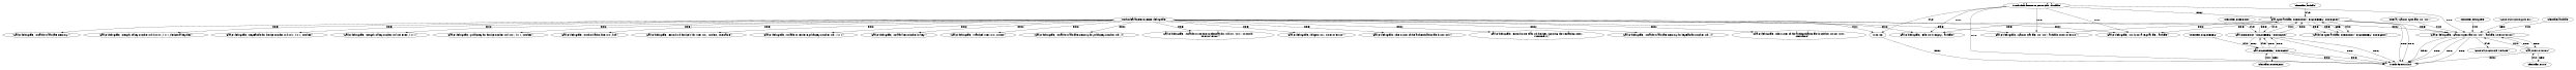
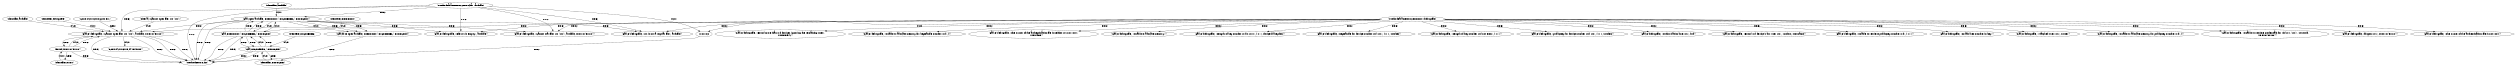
  digraph {
    n1 [label="(Call,D(debug_file, \"Cannot open file: %s (%s)\", authfile, strerror(errno)))"]
-   n2 [label="(Call,strerror(errno))"]
+   n2 [label="(Found,strerror(errno))"]
    n3 [label="(MethodReturn,int)"]
    n4 [label="(ControlStructure,if (verbose))"]
    n5 [label="(Identifier,errno)"]
-   n6 [label="(MethodParameterIn,FILE *debug_file)"]
+   n6 [label="(MethodParameterIn,RDONLY *debug_file)"]
    n7 [label="(Call,D(debug_file, \"Found more than %d devices, ignoring the remaining ones\",\n               MAX_DEVS))"]
    n8 [label="(Call,D(debug_file, \"Unable to allocate memory for keyHandle number %d\", i))"]
    n9 [label="(Call,D(debug_file, \"The owner of the authentication file is neither %s nor root\",\n         username))"]
    n10 [label="(Call,D(debug_file, \"Unable to allocate memory\"))"]
    n11 [label="(Call,D(debug_file, \"File %s is empty\", authfile))"]
    n12 [label="(Call,D(debug_file, \"Length of key number %d is %zu\", i + 1, devices[i].key_len))"]
    n13 [label="(Call,D(debug_file, \"Cannot stat file: %s (%s)\", authfile, strerror(errno)))"]
    n14 [label="(Call,D(debug_file, \"KeyHandle for device number %d: %s\", i + 1, s_token))"]
    n15 [label="(Call,D(debug_file, \"%s is not a regular file\", authfile))"]
    n16 [label="(Call,D(debug_file, \"Length of key number %d not even\", i + 1))"]
    n17 [label="(Call,D(debug_file, \"publicKey for device number %d: %s\", i + 1, s_token))"]
    n18 [label="(Call,D(debug_file, \"Authorization line: %s\", buf))"]
    n19 [label="(Call,D(debug_file, \"Found %d device(s) for user %s\", *n_devs, username))"]
    n20 [label="(Call,D(debug_file, \"Unable to retrieve publicKey number %d\", i + 1))"]
    n21 [label="(Call,D(debug_file, \"Invalid hex number in key\"))"]
    n22 [label="(Call,D(debug_file, \"Matched user: %s\", s_user))"]
    n23 [label="(Call,D(debug_file, \"Unable to allocate memory for publicKey number %d\", i))"]
    n24 [label="(Call,D(debug_file, \"Unable to retrieve credentials for uid %u, (%s)\", st.st_uid,\n       strerror(errno)))"]
    n25 [label="(Call,D(debug_file, \"fdopen: %s\", strerror(errno)))"]
    n26 [label="(Call,D(debug_file, \"The owner of the authentication file is not root\"))"]
    1000103
    n28 [label="(Call,open(authfile, O_RDONLY | O_CLOEXEC | O_NOCTTY))"]
    n29 [label="(Call,O_RDONLY | O_CLOEXEC | O_NOCTTY)"]
    n30 [label="(Call,fd = open(authfile, O_RDONLY | O_CLOEXEC | O_NOCTTY))"]
    n31 [label="(Call,O_CLOEXEC | O_NOCTTY)"]
    n32 [label="(MethodParameterIn,const char *authfile)"]
    n33 [label="(Identifier,O_NOCTTY)"]
    n34 [label="(Identifier,O_RDONLY)"]
    n35 [label="(Identifier,debug_file)"]
    n36 [label="(ControlStructure,goto err;)"]
    n37 [label="(Identifier,authfile)"]
    n38 [label="(Identifier,O_CLOEXEC)"]
    n39 [label="(Literal,\"Cannot open file: %s (%s)\")"]
    n40 [label="(Identifier,authfile)"]
    n1 -> n2 [label="CFG: "]
    n1 -> n3 [label="DDG: "]
    n1 -> n3 [label="DDG: "]
    n1 -> n3 [label="DDG: "]
    n1 -> n3 [label="DDG: "]
    n1 -> n4 [label="AST: "]
    n2 -> n1 [label="AST: "]
    n2 -> n1 [label="DDG: "]
    n2 -> n3 [label="DDG: "]
    n2 -> n5 [label="CFG: "]
    n5 -> n2 [label="AST: "]
    n6 -> n1 [label="DDG: "]
    n6 -> n7 [label="DDG: "]
    n6 -> n8 [label="DDG: "]
    n6 -> n9 [label="DDG: "]
    n6 -> n10 [label="DDG: "]
    n6 -> n11 [label="DDG: "]
    n6 -> n12 [label="DDG: "]
    n6 -> n13 [label="DDG: "]
    n6 -> n14 [label="DDG: "]
    n6 -> n15 [label="DDG: "]
    n6 -> n16 [label="DDG: "]
    n6 -> n17 [label="DDG: "]
    n6 -> n18 [label="DDG: "]
    n6 -> n19 [label="DDG: "]
    n6 -> n20 [label="DDG: "]
    n6 -> n21 [label="DDG: "]
    n6 -> n22 [label="DDG: "]
    n6 -> n23 [label="DDG: "]
    n6 -> n24 [label="DDG: "]
    n6 -> n25 [label="DDG: "]
    n6 -> n26 [label="DDG: "]
    n6 -> 1000103 [label="AST: "]
    1000103 -> n3 [label="DDG: "]
    n28 -> n1 [label="DDG: "]
    n28 -> n3 [label="DDG: "]
    n28 -> n3 [label="DDG: "]
    n28 -> n11 [label="DDG: "]
    n28 -> n13 [label="DDG: "]
    n28 -> n15 [label="DDG: "]
    n28 -> n29 [label="AST: "]
    n28 -> n30 [label="AST: "]
    n28 -> n30 [label="DDG: "]
    n28 -> n30 [label="DDG: "]
    n29 -> n3 [label="DDG: "]
    n29 -> n3 [label="DDG: "]
    n29 -> n28 [label="AST: "]
    n29 -> n28 [label="DDG: "]
    n29 -> n28 [label="DDG: "]
    n29 -> n31 [label="DDG: "]
-   n30 -> n28 [label="CFG: "]
+   n30 -> n33 [label="CFG: "]
    n31 -> n3 [label="DDG: "]
    n31 -> n3 [label="DDG: "]
    n31 -> n29 [label="AST: "]
    n31 -> n29 [label="DDG: "]
    n31 -> n29 [label="DDG: "]
    n31 -> n33 [label="CFG: "]
    n32 -> n1 [label="DDG: "]
    n32 -> n3 [label="DDG: "]
    n32 -> n11 [label="DDG: "]
    n32 -> n13 [label="DDG: "]
    n32 -> n15 [label="DDG: "]
    n32 -> 1000103 [label="AST: "]
    n32 -> n28 [label="DDG: "]
    n33 -> n31 [label="AST: "]
    n34 -> n29 [label="AST: "]
    n35 -> n1 [label="AST: "]
    n36 -> n1 [label="CFG: "]
    n37 -> n1 [label="AST: "]
    n38 -> n31 [label="AST: "]
    n39 -> n1 [label="AST: "]
    n40 -> n28 [label="AST: "]
  }
